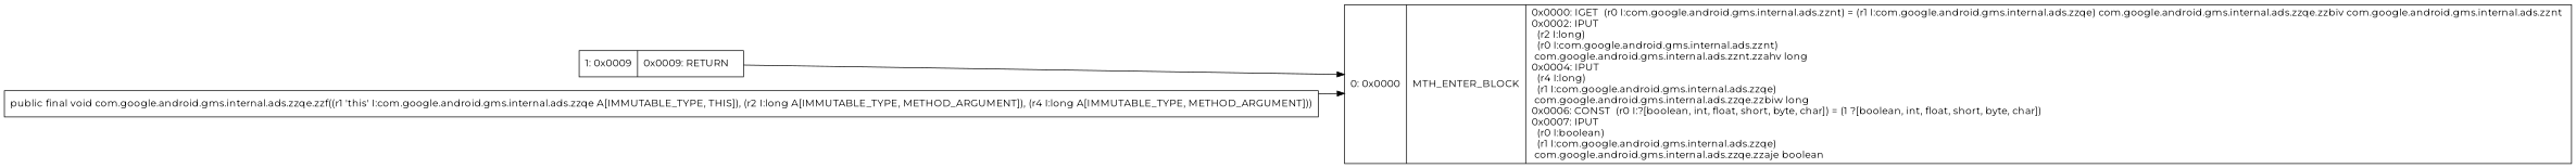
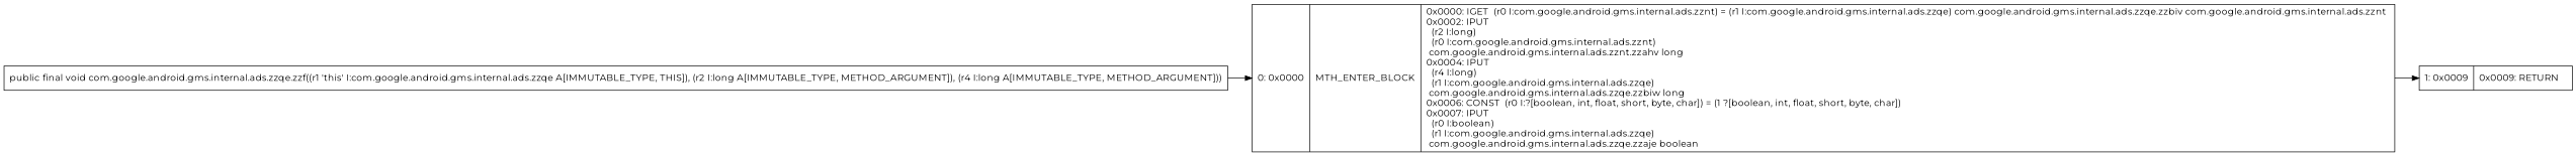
  digraph {
    rankdir=LR
    fontname=Montserrat
    node [shape=record fontname=Montserrat]
    edge [fontname=Montserrat]
    n1 [label="{0\:\ 0x0000|MTH_ENTER_BLOCK\l|0x0000: IGET  (r0 I:com.google.android.gms.internal.ads.zznt) = (r1 I:com.google.android.gms.internal.ads.zzqe) com.google.android.gms.internal.ads.zzqe.zzbiv com.google.android.gms.internal.ads.zznt \l0x0002: IPUT  \l  (r2 I:long)\l  (r0 I:com.google.android.gms.internal.ads.zznt)\l com.google.android.gms.internal.ads.zznt.zzahv long \l0x0004: IPUT  \l  (r4 I:long)\l  (r1 I:com.google.android.gms.internal.ads.zzqe)\l com.google.android.gms.internal.ads.zzqe.zzbiw long \l0x0006: CONST  (r0 I:?[boolean, int, float, short, byte, char]) = (1 ?[boolean, int, float, short, byte, char]) \l0x0007: IPUT  \l  (r0 I:boolean)\l  (r1 I:com.google.android.gms.internal.ads.zzqe)\l com.google.android.gms.internal.ads.zzqe.zzaje boolean \l}"]
    n2 [label="{1\:\ 0x0009|0x0009: RETURN   \l}"]
    n3 [label="{public final void com.google.android.gms.internal.ads.zzqe.zzf((r1 'this' I:com.google.android.gms.internal.ads.zzqe A[IMMUTABLE_TYPE, THIS]), (r2 I:long A[IMMUTABLE_TYPE, METHOD_ARGUMENT]), (r4 I:long A[IMMUTABLE_TYPE, METHOD_ARGUMENT])) }"]
-   n2 -> n1
+   n1 -> n2
    n3 -> n1
  }
